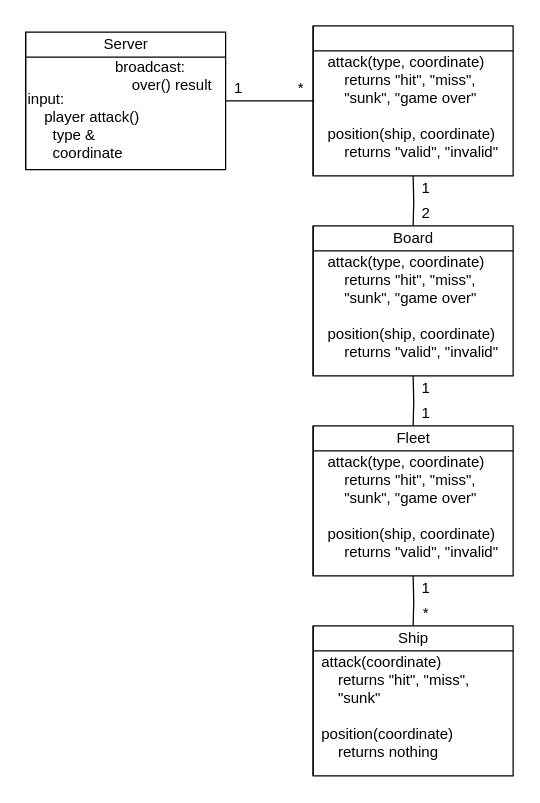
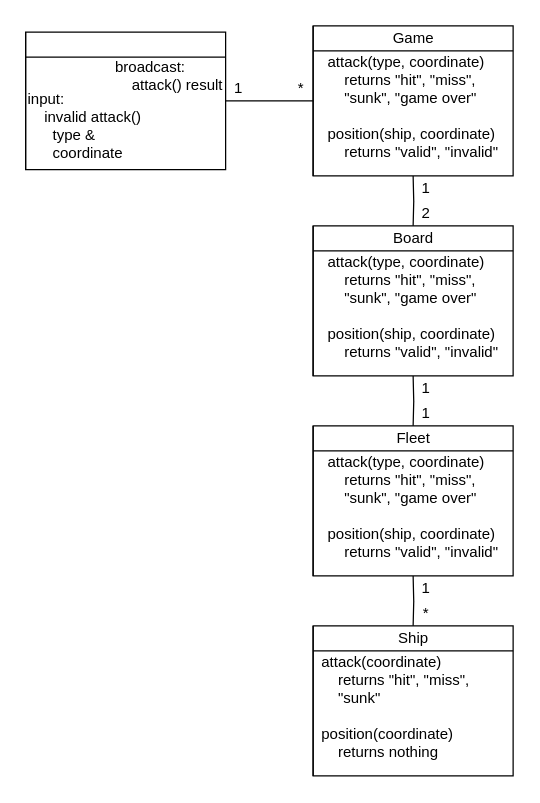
  <mxCell id="0" />
  <mxCell id="1" parent="0" />
  <mxCell id="2" style="edgeStyle=orthogonalEdgeStyle;rounded=0;orthogonalLoop=1;jettySize=auto;html=1;exitX=0.5;exitY=1;exitDx=0;exitDy=0;entryX=0.5;entryY=0;entryDx=0;entryDy=0;endArrow=none;endFill=0;" edge="1" parent="1"><mxGeometry relative="1" as="geometry"><mxPoint x="330" y="300" as="sourcePoint" /><mxPoint x="330" y="340" as="targetPoint" /></mxGeometry></mxCell>
  <mxCell id="3" style="edgeStyle=orthogonalEdgeStyle;rounded=0;orthogonalLoop=1;jettySize=auto;html=1;exitX=0.5;exitY=1;exitDx=0;exitDy=0;entryX=0.5;entryY=0;entryDx=0;entryDy=0;endArrow=none;endFill=0;" edge="1" parent="1"><mxGeometry relative="1" as="geometry"><mxPoint x="330" y="460" as="sourcePoint" /><mxPoint x="330" y="500" as="targetPoint" /></mxGeometry></mxCell>
  <mxCell id="4" value="1" style="text;html=1;align=center;verticalAlign=middle;resizable=0;points=[];autosize=1;" vertex="1" parent="1"><mxGeometry x="330" y="300" width="20" height="20" as="geometry" /></mxCell>
  <mxCell id="5" value="1" style="text;html=1;align=center;verticalAlign=middle;resizable=0;points=[];autosize=1;" vertex="1" parent="1"><mxGeometry x="330" y="320" width="20" height="20" as="geometry" /></mxCell>
  <mxCell id="6" value="1" style="text;html=1;align=center;verticalAlign=middle;resizable=0;points=[];autosize=1;" vertex="1" parent="1"><mxGeometry x="330" y="460" width="20" height="20" as="geometry" /></mxCell>
  <mxCell id="7" value="*" style="text;html=1;align=center;verticalAlign=middle;resizable=0;points=[];autosize=1;" vertex="1" parent="1"><mxGeometry x="330" y="480" width="20" height="20" as="geometry" /></mxCell>
  <mxCell id="8" style="edgeStyle=orthogonalEdgeStyle;rounded=0;orthogonalLoop=1;jettySize=auto;html=1;exitX=0.5;exitY=1;exitDx=0;exitDy=0;entryX=0.5;entryY=0;entryDx=0;entryDy=0;endArrow=none;endFill=0;" edge="1" parent="1"><mxGeometry relative="1" as="geometry"><mxPoint x="330" y="140" as="sourcePoint" /><mxPoint x="330" y="180" as="targetPoint" /></mxGeometry></mxCell>
  <mxCell id="9" value="1" style="text;html=1;align=center;verticalAlign=middle;resizable=0;points=[];autosize=1;" vertex="1" parent="1"><mxGeometry x="330" y="140" width="20" height="20" as="geometry" /></mxCell>
  <mxCell id="10" value="2" style="text;html=1;align=center;verticalAlign=middle;resizable=0;points=[];autosize=1;" vertex="1" parent="1"><mxGeometry x="330" y="160" width="20" height="20" as="geometry" /></mxCell>
  <mxCell id="11" value="" style="shape=internalStorage;whiteSpace=wrap;html=1;backgroundOutline=1;dx=0;dy=20;" vertex="1" parent="1"><mxGeometry x="250" y="20" width="160" height="120" as="geometry" /></mxCell>
+ <mxCell id="12" value="Game" style="text;html=1;align=center;verticalAlign=middle;resizable=0;points=[];autosize=1;" vertex="1" parent="1"><mxGeometry x="305" y="20" width="50" height="20" as="geometry" /></mxCell>
  <mxCell id="13" value="attack(type, coordinate)&lt;br&gt;&amp;nbsp; &amp;nbsp; returns &quot;hit&quot;, &quot;miss&quot;, &lt;br&gt;&amp;nbsp; &amp;nbsp; &quot;sunk&quot;, &quot;game over&quot;&lt;br&gt;&lt;br&gt;position(ship, coordinate)&lt;br&gt;&amp;nbsp; &amp;nbsp; returns &quot;valid&quot;, &quot;invalid&quot;" style="text;html=1;align=left;verticalAlign=middle;resizable=0;points=[];autosize=1;" vertex="1" parent="1"><mxGeometry x="260" y="40" width="150" height="90" as="geometry" /></mxCell>
  <mxCell id="14" style="edgeStyle=orthogonalEdgeStyle;rounded=0;orthogonalLoop=1;jettySize=auto;html=1;exitX=1;exitY=0.5;exitDx=0;exitDy=0;entryX=0;entryY=0.5;entryDx=0;entryDy=0;endArrow=none;endFill=0;" edge="1" parent="1" source="15" target="11"><mxGeometry relative="1" as="geometry" /></mxCell>
  <mxCell id="15" value="" style="shape=internalStorage;whiteSpace=wrap;html=1;backgroundOutline=1;dx=0;dy=20;" vertex="1" parent="1"><mxGeometry x="20" y="25" width="160" height="110" as="geometry" /></mxCell>
- <mxCell id="16" value="Server" style="text;html=1;align=center;verticalAlign=middle;resizable=0;points=[];autosize=1;" vertex="1" parent="1"><mxGeometry x="75" y="25" width="50" height="20" as="geometry" /></mxCell>
- <mxCell id="17" value="broadcast: &lt;br&gt;&amp;nbsp; &amp;nbsp; over() result" style="text;html=1;align=left;verticalAlign=middle;resizable=0;points=[];autosize=1;" vertex="1" parent="1"><mxGeometry x="90" y="45" width="100" height="30" as="geometry" /></mxCell>
- <mxCell id="18" value="input: &lt;br&gt;&amp;nbsp; &amp;nbsp; player attack()&lt;br&gt;&amp;nbsp; &amp;nbsp; &amp;nbsp; type &amp;amp; &lt;br&gt;&amp;nbsp; &amp;nbsp; &amp;nbsp; coordinate" style="text;html=1;align=left;verticalAlign=middle;resizable=0;points=[];autosize=1;" vertex="1" parent="1"><mxGeometry x="20" y="70" width="100" height="60" as="geometry" /></mxCell>
+ <mxCell id="17" value="broadcast: &lt;br&gt;&amp;nbsp; &amp;nbsp; attack() result" style="text;html=1;align=left;verticalAlign=middle;resizable=0;points=[];autosize=1;" vertex="1" parent="1"><mxGeometry x="90" y="45" width="100" height="30" as="geometry" /></mxCell>
+ <mxCell id="18" value="input: &lt;br&gt;&amp;nbsp; &amp;nbsp; invalid attack()&lt;br&gt;&amp;nbsp; &amp;nbsp; &amp;nbsp; type &amp;amp; &lt;br&gt;&amp;nbsp; &amp;nbsp; &amp;nbsp; coordinate" style="text;html=1;align=left;verticalAlign=middle;resizable=0;points=[];autosize=1;" vertex="1" parent="1"><mxGeometry x="20" y="70" width="100" height="60" as="geometry" /></mxCell>
  <mxCell id="19" value="1" style="text;html=1;align=center;verticalAlign=middle;resizable=0;points=[];autosize=1;" vertex="1" parent="1"><mxGeometry x="180" y="60" width="20" height="20" as="geometry" /></mxCell>
  <mxCell id="20" value="*" style="text;html=1;align=center;verticalAlign=middle;resizable=0;points=[];autosize=1;" vertex="1" parent="1"><mxGeometry x="230" y="60" width="20" height="20" as="geometry" /></mxCell>
  <mxCell id="21" value="" style="shape=internalStorage;whiteSpace=wrap;html=1;backgroundOutline=1;dx=0;dy=20;" vertex="1" parent="1"><mxGeometry x="250" y="180" width="160" height="120" as="geometry" /></mxCell>
  <mxCell id="22" value="Board" style="text;html=1;align=center;verticalAlign=middle;resizable=0;points=[];autosize=1;" vertex="1" parent="1"><mxGeometry x="305" y="180" width="50" height="20" as="geometry" /></mxCell>
  <mxCell id="23" value="attack(type, coordinate)&lt;br&gt;&amp;nbsp; &amp;nbsp; returns &quot;hit&quot;, &quot;miss&quot;, &lt;br&gt;&amp;nbsp; &amp;nbsp; &quot;sunk&quot;, &quot;game over&quot;&lt;br&gt;&lt;br&gt;position(ship, coordinate)&lt;br&gt;&amp;nbsp; &amp;nbsp; returns &quot;valid&quot;, &quot;invalid&quot;" style="text;html=1;align=left;verticalAlign=middle;resizable=0;points=[];autosize=1;" vertex="1" parent="1"><mxGeometry x="260" y="200" width="150" height="90" as="geometry" /></mxCell>
  <mxCell id="24" value="" style="shape=internalStorage;whiteSpace=wrap;html=1;backgroundOutline=1;dx=0;dy=20;" vertex="1" parent="1"><mxGeometry x="250" y="340" width="160" height="120" as="geometry" /></mxCell>
  <mxCell id="25" value="Fleet" style="text;html=1;align=center;verticalAlign=middle;resizable=0;points=[];autosize=1;" vertex="1" parent="1"><mxGeometry x="310" y="340" width="40" height="20" as="geometry" /></mxCell>
  <mxCell id="26" value="attack(type, coordinate)&lt;br&gt;&amp;nbsp; &amp;nbsp; returns &quot;hit&quot;, &quot;miss&quot;, &lt;br&gt;&amp;nbsp; &amp;nbsp; &quot;sunk&quot;, &quot;game over&quot;&lt;br&gt;&lt;br&gt;position(ship, coordinate)&lt;br&gt;&amp;nbsp; &amp;nbsp; returns &quot;valid&quot;, &quot;invalid&quot;" style="text;html=1;align=left;verticalAlign=middle;resizable=0;points=[];autosize=1;" vertex="1" parent="1"><mxGeometry x="260" y="360" width="150" height="90" as="geometry" /></mxCell>
  <mxCell id="27" value="" style="shape=internalStorage;whiteSpace=wrap;html=1;backgroundOutline=1;dx=0;dy=20;" vertex="1" parent="1"><mxGeometry x="250" y="500" width="160" height="120" as="geometry" /></mxCell>
  <mxCell id="28" value="Ship" style="text;html=1;align=center;verticalAlign=middle;resizable=0;points=[];autosize=1;" vertex="1" parent="1"><mxGeometry x="310" y="500" width="40" height="20" as="geometry" /></mxCell>
  <mxCell id="29" value="attack(coordinate)&lt;br&gt;&amp;nbsp; &amp;nbsp; returns &quot;hit&quot;, &quot;miss&quot;,&lt;br&gt;&amp;nbsp; &amp;nbsp; &quot;sunk&quot;&lt;br&gt;&lt;br&gt;position(coordinate)&lt;br&gt;&amp;nbsp; &amp;nbsp; returns nothing" style="text;html=1;align=left;verticalAlign=middle;resizable=0;points=[];autosize=1;" vertex="1" parent="1"><mxGeometry x="255" y="520" width="130" height="90" as="geometry" /></mxCell>
